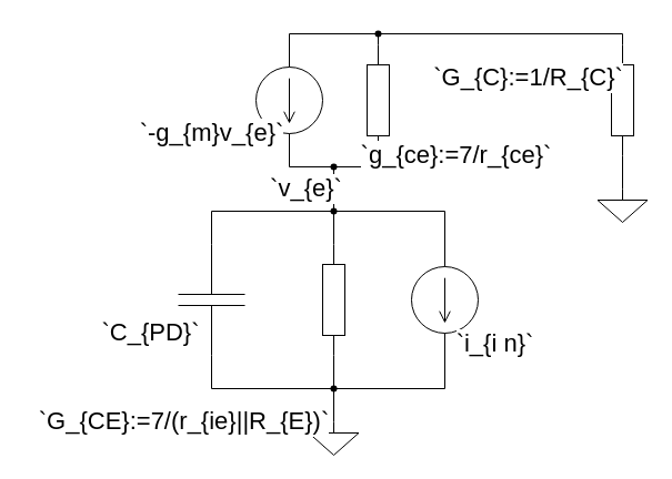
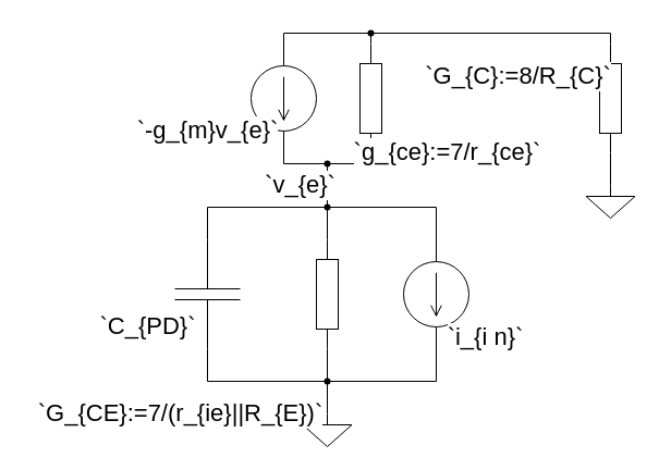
  <mxCell id="0" />
  <mxCell id="1" parent="0" />
  <mxCell id="2" value="" style="pointerEvents=1;verticalLabelPosition=bottom;shadow=0;dashed=0;align=center;html=1;verticalAlign=top;shape=mxgraph.electrical.signal_sources.source;aspect=fixed;points=[[0.5,0,0],[1,0.5,0],[0.5,1,0],[0,0.5,0]];elSignalType=dc1;direction=south;" parent="1" vertex="1"><mxGeometry x="230" y="60" width="60" height="60" as="geometry" /></mxCell>
  <mxCell id="3" value="" style="pointerEvents=1;verticalLabelPosition=bottom;shadow=0;dashed=0;align=center;html=1;verticalAlign=top;shape=mxgraph.electrical.resistors.resistor_1;direction=south;" parent="1" vertex="1"><mxGeometry x="330" y="40" width="20" height="100" as="geometry" /></mxCell>
  <mxCell id="4" value="" style="pointerEvents=1;verticalLabelPosition=bottom;shadow=0;dashed=0;align=center;html=1;verticalAlign=top;shape=mxgraph.electrical.capacitors.capacitor_1;direction=south;" parent="1" vertex="1"><mxGeometry x="160" y="220" width="60" height="100" as="geometry" /></mxCell>
  <mxCell id="5" value="" style="pointerEvents=1;verticalLabelPosition=bottom;shadow=0;dashed=0;align=center;html=1;verticalAlign=top;shape=mxgraph.electrical.resistors.resistor_1;direction=south;" parent="1" vertex="1"><mxGeometry x="550" y="40" width="20" height="100" as="geometry" /></mxCell>
  <mxCell id="6" value="" style="pointerEvents=1;verticalLabelPosition=bottom;shadow=0;dashed=0;align=center;html=1;verticalAlign=top;shape=mxgraph.electrical.signal_sources.source;aspect=fixed;points=[[0.5,0,0],[1,0.5,0],[0.5,1,0],[0,0.5,0]];elSignalType=dc1;direction=south;" parent="1" vertex="1"><mxGeometry x="370" y="240" width="60" height="60" as="geometry" /></mxCell>
  <mxCell id="7" value="" style="pointerEvents=1;verticalLabelPosition=bottom;shadow=0;dashed=0;align=center;html=1;verticalAlign=top;shape=mxgraph.electrical.signal_sources.signal_ground;" parent="1" vertex="1"><mxGeometry x="277.5" y="380" width="45" height="30" as="geometry" /></mxCell>
  <mxCell id="8" value="" style="shape=waypoint;sketch=0;fillStyle=solid;size=6;pointerEvents=1;points=[];fillColor=none;resizable=0;rotatable=0;perimeter=centerPerimeter;snapToPoint=1;fontFamily=Helvetica;fontSize=11;fontColor=default;labelBackgroundColor=default;" parent="1" vertex="1"><mxGeometry x="290" y="140" width="20" height="20" as="geometry" /></mxCell>
  <mxCell id="9" value="" style="shape=waypoint;sketch=0;fillStyle=solid;size=6;pointerEvents=1;points=[];fillColor=none;resizable=0;rotatable=0;perimeter=centerPerimeter;snapToPoint=1;fontFamily=Helvetica;fontSize=11;fontColor=default;labelBackgroundColor=default;" parent="1" vertex="1"><mxGeometry x="290" y="180" width="20" height="20" as="geometry" /></mxCell>
  <mxCell id="10" style="edgeStyle=orthogonalEdgeStyle;rounded=0;orthogonalLoop=1;jettySize=auto;html=1;exitX=1;exitY=0.5;exitDx=0;exitDy=0;exitPerimeter=0;entryX=0.043;entryY=0.436;entryDx=0;entryDy=0;entryPerimeter=0;endArrow=none;endFill=0;" parent="1" source="2" target="8" edge="1"><mxGeometry relative="1" as="geometry"><Array as="points"><mxPoint x="260" y="150" /></Array></mxGeometry></mxCell>
  <mxCell id="11" style="edgeStyle=orthogonalEdgeStyle;rounded=0;orthogonalLoop=1;jettySize=auto;html=1;exitX=1;exitY=0.5;exitDx=0;exitDy=0;exitPerimeter=0;entryX=0.9;entryY=0.493;entryDx=0;entryDy=0;entryPerimeter=0;strokeColor=default;align=center;verticalAlign=middle;fontFamily=Helvetica;fontSize=11;fontColor=default;labelBackgroundColor=default;endArrow=none;endFill=0;" parent="1" source="3" target="8" edge="1"><mxGeometry relative="1" as="geometry"><Array as="points"><mxPoint x="340" y="150" /></Array></mxGeometry></mxCell>
  <mxCell id="12" style="edgeStyle=orthogonalEdgeStyle;rounded=0;orthogonalLoop=1;jettySize=auto;html=1;entryX=0.529;entryY=0.95;entryDx=0;entryDy=0;entryPerimeter=0;strokeColor=default;align=center;verticalAlign=middle;fontFamily=Helvetica;fontSize=11;fontColor=default;labelBackgroundColor=default;endArrow=none;endFill=0;" parent="1" source="9" target="8" edge="1"><mxGeometry relative="1" as="geometry" /></mxCell>
  <mxCell id="13" style="edgeStyle=orthogonalEdgeStyle;rounded=0;orthogonalLoop=1;jettySize=auto;html=1;exitX=0;exitY=0.5;exitDx=0;exitDy=0;exitPerimeter=0;entryX=0;entryY=0.76;entryDx=0;entryDy=0;entryPerimeter=0;strokeColor=default;align=center;verticalAlign=middle;fontFamily=Helvetica;fontSize=11;fontColor=default;labelBackgroundColor=default;endArrow=none;endFill=0;" parent="1" source="4" target="9" edge="1"><mxGeometry relative="1" as="geometry"><Array as="points"><mxPoint x="190" y="190" /></Array></mxGeometry></mxCell>
  <mxCell id="14" style="edgeStyle=orthogonalEdgeStyle;rounded=0;orthogonalLoop=1;jettySize=auto;html=1;exitX=0;exitY=0.5;exitDx=0;exitDy=0;exitPerimeter=0;entryX=0.46;entryY=1.02;entryDx=0;entryDy=0;entryPerimeter=0;strokeColor=default;align=center;verticalAlign=middle;fontFamily=Helvetica;fontSize=11;fontColor=default;labelBackgroundColor=default;endArrow=none;endFill=0;" parent="1" source="29" target="9" edge="1"><mxGeometry relative="1" as="geometry" /></mxCell>
  <mxCell id="15" style="edgeStyle=orthogonalEdgeStyle;rounded=0;orthogonalLoop=1;jettySize=auto;html=1;exitX=0;exitY=0.5;exitDx=0;exitDy=0;exitPerimeter=0;entryX=0.94;entryY=0.64;entryDx=0;entryDy=0;entryPerimeter=0;strokeColor=default;align=center;verticalAlign=middle;fontFamily=Helvetica;fontSize=11;fontColor=default;labelBackgroundColor=default;endArrow=none;endFill=0;" parent="1" source="6" target="9" edge="1"><mxGeometry relative="1" as="geometry"><Array as="points"><mxPoint x="400" y="190" /></Array></mxGeometry></mxCell>
  <mxCell id="16" value="" style="shape=waypoint;sketch=0;fillStyle=solid;size=6;pointerEvents=1;points=[];fillColor=none;resizable=0;rotatable=0;perimeter=centerPerimeter;snapToPoint=1;fontFamily=Helvetica;fontSize=11;fontColor=default;labelBackgroundColor=default;" parent="1" vertex="1"><mxGeometry x="290" y="340" width="20" height="20" as="geometry" /></mxCell>
  <mxCell id="17" style="edgeStyle=orthogonalEdgeStyle;rounded=0;orthogonalLoop=1;jettySize=auto;html=1;exitX=1;exitY=0.5;exitDx=0;exitDy=0;exitPerimeter=0;entryX=0;entryY=0.5;entryDx=0;entryDy=0;entryPerimeter=0;strokeColor=default;align=center;verticalAlign=middle;fontFamily=Helvetica;fontSize=11;fontColor=default;labelBackgroundColor=default;endArrow=none;endFill=0;" parent="1" source="4" target="16" edge="1"><mxGeometry relative="1" as="geometry"><Array as="points"><mxPoint x="190" y="350" /></Array></mxGeometry></mxCell>
  <mxCell id="18" style="edgeStyle=orthogonalEdgeStyle;rounded=0;orthogonalLoop=1;jettySize=auto;html=1;exitX=1;exitY=0.5;exitDx=0;exitDy=0;exitPerimeter=0;entryX=0.5;entryY=0.08;entryDx=0;entryDy=0;entryPerimeter=0;strokeColor=default;align=center;verticalAlign=middle;fontFamily=Helvetica;fontSize=11;fontColor=default;labelBackgroundColor=default;endArrow=none;endFill=0;" parent="1" source="29" target="16" edge="1"><mxGeometry relative="1" as="geometry" /></mxCell>
  <mxCell id="19" style="edgeStyle=orthogonalEdgeStyle;rounded=0;orthogonalLoop=1;jettySize=auto;html=1;exitX=1;exitY=0.5;exitDx=0;exitDy=0;exitPerimeter=0;entryX=0.98;entryY=0.56;entryDx=0;entryDy=0;entryPerimeter=0;strokeColor=default;align=center;verticalAlign=middle;fontFamily=Helvetica;fontSize=11;fontColor=default;labelBackgroundColor=default;endArrow=none;endFill=0;" parent="1" source="6" target="16" edge="1"><mxGeometry relative="1" as="geometry"><Array as="points"><mxPoint x="400" y="350" /></Array></mxGeometry></mxCell>
  <mxCell id="20" style="edgeStyle=orthogonalEdgeStyle;rounded=0;orthogonalLoop=1;jettySize=auto;html=1;exitX=0.5;exitY=0;exitDx=0;exitDy=0;exitPerimeter=0;entryX=0.42;entryY=0.92;entryDx=0;entryDy=0;entryPerimeter=0;strokeColor=default;align=center;verticalAlign=middle;fontFamily=Helvetica;fontSize=11;fontColor=default;labelBackgroundColor=default;endArrow=none;endFill=0;" parent="1" source="7" target="16" edge="1"><mxGeometry relative="1" as="geometry" /></mxCell>
  <mxCell id="21" value="" style="pointerEvents=1;verticalLabelPosition=bottom;shadow=0;dashed=0;align=center;html=1;verticalAlign=top;shape=mxgraph.electrical.signal_sources.signal_ground;" parent="1" vertex="1"><mxGeometry x="537.5" y="170" width="45" height="30" as="geometry" /></mxCell>
  <mxCell id="22" value="" style="shape=waypoint;sketch=0;fillStyle=solid;size=6;pointerEvents=1;points=[];fillColor=none;resizable=0;rotatable=0;perimeter=centerPerimeter;snapToPoint=1;fontFamily=Helvetica;fontSize=11;fontColor=default;labelBackgroundColor=default;" parent="1" vertex="1"><mxGeometry x="330" y="20" width="20" height="20" as="geometry" /></mxCell>
  <mxCell id="23" style="edgeStyle=orthogonalEdgeStyle;rounded=0;orthogonalLoop=1;jettySize=auto;html=1;exitX=0;exitY=0.5;exitDx=0;exitDy=0;exitPerimeter=0;entryX=0.54;entryY=1.04;entryDx=0;entryDy=0;entryPerimeter=0;strokeColor=default;align=center;verticalAlign=middle;fontFamily=Helvetica;fontSize=11;fontColor=default;labelBackgroundColor=default;endArrow=none;endFill=0;" parent="1" source="3" target="22" edge="1"><mxGeometry relative="1" as="geometry" /></mxCell>
  <mxCell id="24" style="edgeStyle=orthogonalEdgeStyle;rounded=0;orthogonalLoop=1;jettySize=auto;html=1;exitX=0;exitY=0.5;exitDx=0;exitDy=0;exitPerimeter=0;entryX=0.06;entryY=0.64;entryDx=0;entryDy=0;entryPerimeter=0;strokeColor=default;align=center;verticalAlign=middle;fontFamily=Helvetica;fontSize=11;fontColor=default;labelBackgroundColor=default;endArrow=none;endFill=0;" parent="1" source="2" target="22" edge="1"><mxGeometry relative="1" as="geometry"><Array as="points"><mxPoint x="260" y="30" /></Array></mxGeometry></mxCell>
  <mxCell id="25" style="edgeStyle=orthogonalEdgeStyle;rounded=0;orthogonalLoop=1;jettySize=auto;html=1;entryX=0;entryY=0.5;entryDx=0;entryDy=0;entryPerimeter=0;strokeColor=default;align=center;verticalAlign=middle;fontFamily=Helvetica;fontSize=11;fontColor=default;labelBackgroundColor=default;endArrow=none;endFill=0;" parent="1" source="22" target="5" edge="1"><mxGeometry relative="1" as="geometry"><Array as="points"><mxPoint x="560" y="30" /></Array></mxGeometry></mxCell>
  <mxCell id="26" style="edgeStyle=orthogonalEdgeStyle;rounded=0;orthogonalLoop=1;jettySize=auto;html=1;exitX=1;exitY=0.5;exitDx=0;exitDy=0;exitPerimeter=0;entryX=0.5;entryY=0;entryDx=0;entryDy=0;entryPerimeter=0;strokeColor=default;align=center;verticalAlign=middle;fontFamily=Helvetica;fontSize=11;fontColor=default;labelBackgroundColor=default;endArrow=none;endFill=0;" parent="1" source="5" target="21" edge="1"><mxGeometry relative="1" as="geometry" /></mxCell>
  <mxCell id="27" value="`i_{i n}`" style="text;html=1;align=center;verticalAlign=middle;resizable=0;points=[];autosize=1;strokeColor=none;fillColor=none;fontFamily=Helvetica;fontSize=22;fontColor=default;labelBackgroundColor=default;" parent="1" vertex="1"><mxGeometry x="400" y="290" width="90" height="40" as="geometry" /></mxCell>
  <mxCell id="28" value="`G_{CE}:=7/(r_{ie}||R_{E})`" style="text;html=1;align=center;verticalAlign=middle;resizable=0;points=[];autosize=1;strokeColor=none;fillColor=none;fontFamily=Helvetica;fontSize=22;fontColor=default;labelBackgroundColor=default;" parent="1" vertex="1"><mxGeometry y="360" width="290" height="40" as="geometry" x="20" /></mxCell>
  <mxCell id="29" value="" style="pointerEvents=1;verticalLabelPosition=bottom;shadow=0;dashed=0;align=center;html=1;verticalAlign=top;shape=mxgraph.electrical.resistors.resistor_1;direction=south;" parent="1" vertex="1"><mxGeometry x="290" y="220" width="20" height="100" as="geometry" /></mxCell>
  <mxCell id="30" value="`C_{PD}`" style="text;html=1;align=center;verticalAlign=middle;resizable=0;points=[];autosize=1;strokeColor=none;fillColor=none;fontFamily=Helvetica;fontSize=22;fontColor=default;labelBackgroundColor=default;" parent="1" vertex="1"><mxGeometry x="80" y="280" width="110" height="40" as="geometry" /></mxCell>
  <mxCell id="31" value="`-g_{m}v_{e}`" style="text;html=1;align=center;verticalAlign=middle;resizable=0;points=[];autosize=1;strokeColor=none;fillColor=none;fontFamily=Helvetica;fontSize=22;fontColor=default;labelBackgroundColor=default;" parent="1" vertex="1"><mxGeometry x="115" y="100" width="150" height="40" as="geometry" /></mxCell>
  <mxCell id="32" value="`g_{ce}:=7/r_{ce}`" style="text;html=1;align=center;verticalAlign=middle;resizable=0;points=[];autosize=1;strokeColor=none;fillColor=none;fontFamily=Helvetica;fontSize=22;fontColor=default;labelBackgroundColor=default;" parent="1" vertex="1"><mxGeometry x="310" y="120" width="200" height="40" as="geometry" /></mxCell>
- <mxCell id="33" value="`G_{C}:=1/R_{C}`" style="text;html=1;align=center;verticalAlign=middle;resizable=0;points=[];autosize=1;strokeColor=none;fillColor=none;fontFamily=Helvetica;fontSize=22;fontColor=default;labelBackgroundColor=default;" parent="1" vertex="1"><mxGeometry x="380" y="50" width="190" height="40" as="geometry" /></mxCell>
+ <mxCell id="33" value="`G_{C}:=8/R_{C}`" style="text;html=1;align=center;verticalAlign=middle;resizable=0;points=[];autosize=1;strokeColor=none;fillColor=none;fontFamily=Helvetica;fontSize=22;fontColor=default;labelBackgroundColor=default;" parent="1" vertex="1"><mxGeometry x="380" y="50" width="190" height="40" as="geometry" /></mxCell>
  <mxCell id="34" value="`v_{e}`" style="text;html=1;align=center;verticalAlign=middle;resizable=0;points=[];autosize=1;strokeColor=none;fillColor=none;fontFamily=Helvetica;fontSize=22;fontColor=default;labelBackgroundColor=default;" parent="1" vertex="1"><mxGeometry x="230" y="150" width="90" height="40" as="geometry" /></mxCell>
